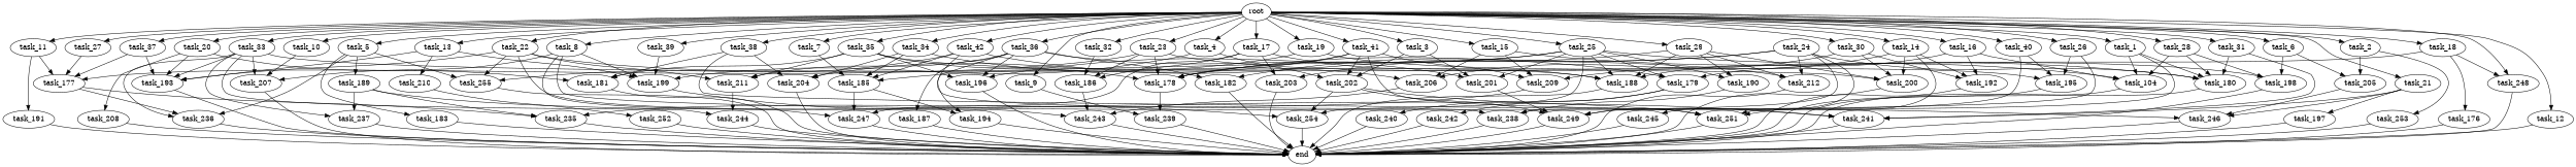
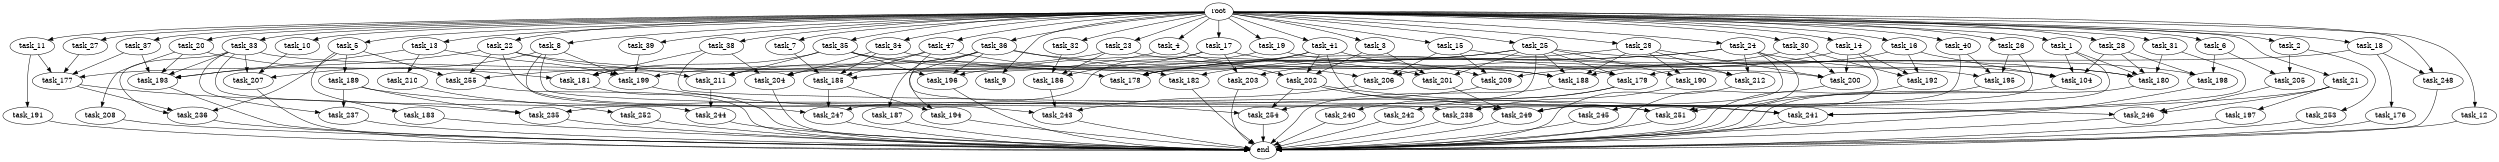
  digraph {
    task_208
    end
    task_9
-   task_239
    task_191
    task_247
    task_181
    task_27
    task_177
    task_236
    task_235
    task_251
    task_4
    task_199
    task_202
    task_254
    task_241
    task_249
    task_2
    task_205
    task_253
    task_246
    task_13
    task_210
    task_193
    task_252
    task_182
    task_207
    task_186
    task_243
    task_41
    task_185
    task_209
    task_178
    task_194
    task_245
    task_6
    task_198
    task_32
    task_189
    task_237
    task_188
    task_33
    task_244
    task_200
    task_183
    task_31
    task_180
    task_14
    task_192
    task_36
    task_201
    task_196
    task_187
    task_211
    task_16
    n57 [label=task_104]
    task_248
    task_240
    task_40
    task_195
    task_15
    task_206
    task_10
    task_29
    task_190
    task_212
    task_203
    task_238
    task_26
    task_25
    task_179
    task_242
    task_18
    task_176
    task_12
    task_197
    task_21
    task_37
    task_23
    root
    task_5
    task_11
    task_3
    task_19
    task_39
    task_22
    task_28
    task_7
    task_34
    task_17
    task_20
    task_1
-   task_42
+   task_42 [label=task_47]
    task_35
    task_30
    task_38
    task_24
    task_8
    task_255
    task_204
    task_208 -> end
-   task_9 -> task_239
-   task_239 -> end
    task_191 -> end
    task_247 -> end
    task_181 -> end
    task_27 -> task_177
    task_177 -> task_236
    task_177 -> task_235
    task_236 -> end
    task_235 -> end
    task_251 -> end
    task_4 -> task_199
    task_4 -> task_202
    task_199 -> task_254
    task_202 -> task_254
    task_202 -> task_241
    task_202 -> task_249
    task_254 -> end
    task_241 -> end
    task_249 -> end
    task_2 -> task_205
    task_2 -> task_253
    task_205 -> task_246
    task_253 -> end
    task_246 -> end
    task_13 -> task_199
    task_13 -> task_210
    task_13 -> task_193
    task_210 -> task_252
    task_193 -> end
    task_252 -> end
    task_182 -> end
    task_207 -> end
    task_186 -> task_243
    task_243 -> end
    task_41 -> task_251
    task_41 -> task_202
    task_41 -> task_185
    task_41 -> task_209
    task_41 -> task_178
    task_185 -> task_247
    task_185 -> task_194
    task_209 -> task_235
-   task_178 -> task_239
    task_194 -> end
    task_245 -> end
    task_6 -> task_205
    task_6 -> task_198
    task_198 -> end
    task_32 -> task_186
    task_189 -> task_235
    task_189 -> task_251
    task_189 -> task_237
    task_237 -> end
    task_188 -> end
    task_33 -> task_236
    task_33 -> task_193
    task_33 -> task_207
    task_33 -> task_237
    task_33 -> task_244
    task_33 -> task_200
    task_244 -> end
    task_200 -> end
    task_183 -> end
    task_31 -> task_241
    task_31 -> task_180
    task_180 -> end
    task_14 -> task_251
    task_14 -> task_209
    task_14 -> task_200
    task_14 -> task_192
    task_192 -> end
    task_36 -> task_182
    task_36 -> task_194
    task_36 -> task_201
    task_36 -> task_196
    task_36 -> task_187
    task_36 -> task_211
    task_201 -> task_249
    task_196 -> end
    task_187 -> end
    task_211 -> task_244
    task_16 -> task_188
    task_16 -> task_192
    task_16 -> n57
    n57 -> end
    task_248 -> end
    task_240 -> end
    task_40 -> task_251
    task_40 -> task_195
    task_195 -> end
    task_15 -> task_209
    task_15 -> n57
    task_15 -> task_206
    task_206 -> task_243
    task_10 -> task_207
    task_29 -> task_188
    task_29 -> task_200
    task_29 -> task_190
    task_29 -> task_212
    task_29 -> task_203
    task_190 -> task_238
    task_212 -> end
    task_203 -> end
    task_238 -> end
    task_26 -> task_249
    task_26 -> task_195
    task_25 -> task_254
    task_25 -> task_178
    task_25 -> task_188
    task_25 -> task_180
    task_25 -> task_201
    task_25 -> task_196
    task_25 -> task_190
    task_25 -> task_179
    task_179 -> task_240
    task_179 -> task_242
    task_242 -> end
    task_18 -> task_248
    task_18 -> task_179
    task_18 -> task_176
    task_176 -> end
    task_12 -> end
    task_197 -> end
    task_21 -> task_241
    task_21 -> task_246
    task_21 -> task_197
    task_37 -> task_177
    task_37 -> task_193
    task_23 -> task_177
    task_23 -> task_186
-   task_23 -> task_178
    task_23 -> task_198
    root -> task_9
    root -> task_27
    root -> task_4
    root -> task_2
    root -> task_13
    root -> task_41
    root -> task_6
    root -> task_32
    root -> task_33
    root -> task_31
    root -> task_14
    root -> task_36
    root -> task_16
    root -> task_248
    root -> task_40
    root -> task_15
    root -> task_10
    root -> task_29
    root -> task_26
    root -> task_25
    root -> task_18
    root -> task_12
    root -> task_21
    root -> task_37
    root -> task_23
    root -> task_5
    root -> task_11
    root -> task_3
    root -> task_19
    root -> task_39
    root -> task_22
    root -> task_28
    root -> task_7
    root -> task_34
    root -> task_17
    root -> task_20
    root -> task_1
    root -> task_42
    root -> task_35
    root -> task_30
    root -> task_38
+   root -> task_24
    root -> task_8
    task_5 -> task_236
    task_5 -> task_189
    task_5 -> task_183
    task_5 -> task_255
    task_11 -> task_191
    task_11 -> task_177
    task_3 -> task_202
    task_3 -> task_201
    task_19 -> task_195
    task_19 -> task_204
    task_39 -> task_199
    task_22 -> task_193
    task_22 -> task_243
    task_22 -> task_211
    task_22 -> task_212
    task_22 -> task_255
    task_28 -> task_198
    task_28 -> task_180
    task_28 -> n57
    task_7 -> task_185
    task_34 -> task_185
    task_34 -> task_206
    task_34 -> task_204
    task_17 -> task_247
    task_17 -> task_186
    task_17 -> task_188
    task_17 -> task_203
    task_20 -> task_208
    task_20 -> task_181
    task_20 -> task_193
    task_1 -> task_180
    task_1 -> n57
    task_1 -> task_238
    task_42 -> task_185
    task_42 -> task_238
    task_42 -> task_179
    task_42 -> task_255
    task_35 -> task_181
    task_35 -> task_178
    task_35 -> task_188
    task_35 -> task_196
    task_35 -> task_211
    task_30 -> task_200
    task_30 -> task_192
    task_30 -> task_206
    task_38 -> task_181
    task_38 -> task_246
    task_38 -> task_204
    task_24 -> task_249
    task_24 -> task_182
    task_24 -> task_178
    task_24 -> task_245
    task_24 -> task_180
    task_24 -> task_212
    task_8 -> task_247
    task_8 -> task_199
    task_8 -> task_241
    task_8 -> task_207
    task_255 -> end
    task_204 -> end
  }
